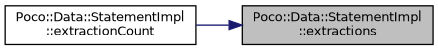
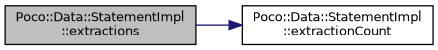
  digraph {
    rankdir=RL
    node [color=black fontname=Helvetica fontsize=10 shape=record style=filled]
    n1 [fillcolor=grey75 fontcolor=black height=0.2 label="Poco::Data::StatementImpl\l::extractions" width=0.4]
    n2 [fillcolor=white height=0.2 label="Poco::Data::StatementImpl\l::extractionCount" width=0.4]
-   n1 -> n2 [color=midnightblue dir=back fontname=Helvetica fontsize=10 labelfontname=Helvetica labelfontsize=10 style=solid]
+   n2 -> n1 [color=midnightblue dir=back fontname=Helvetica fontsize=10 labelfontname=Helvetica labelfontsize=10 style=solid]
  }
